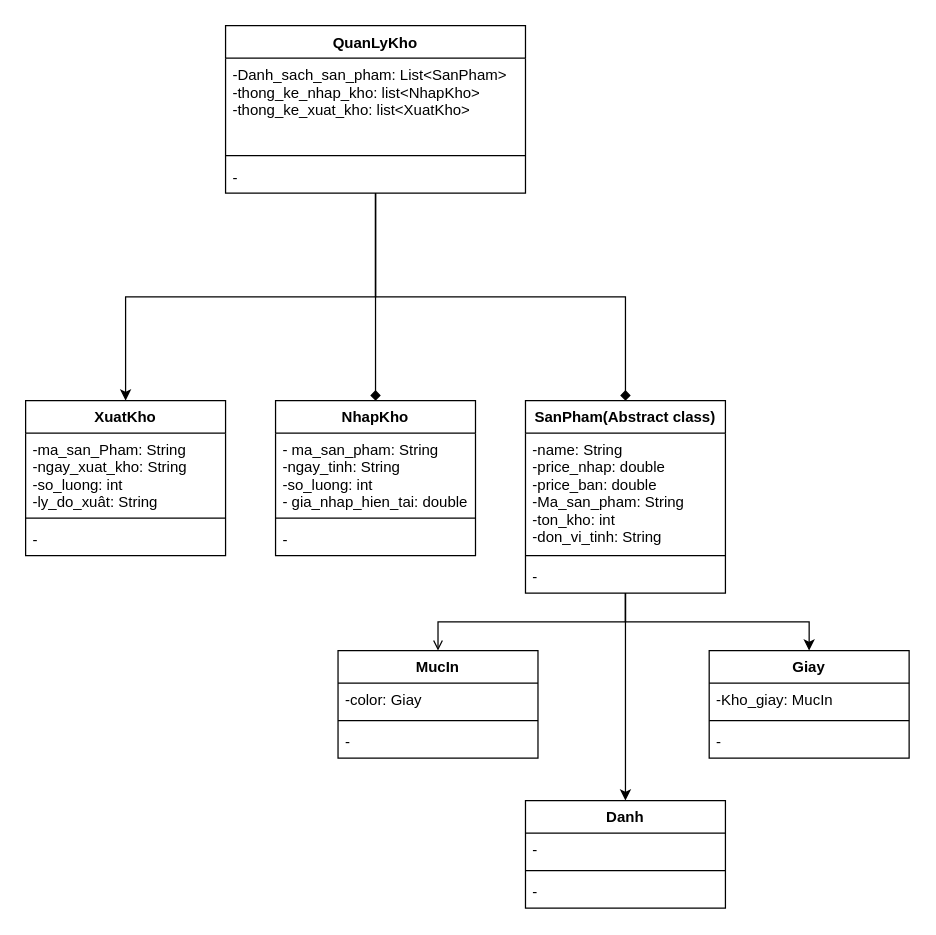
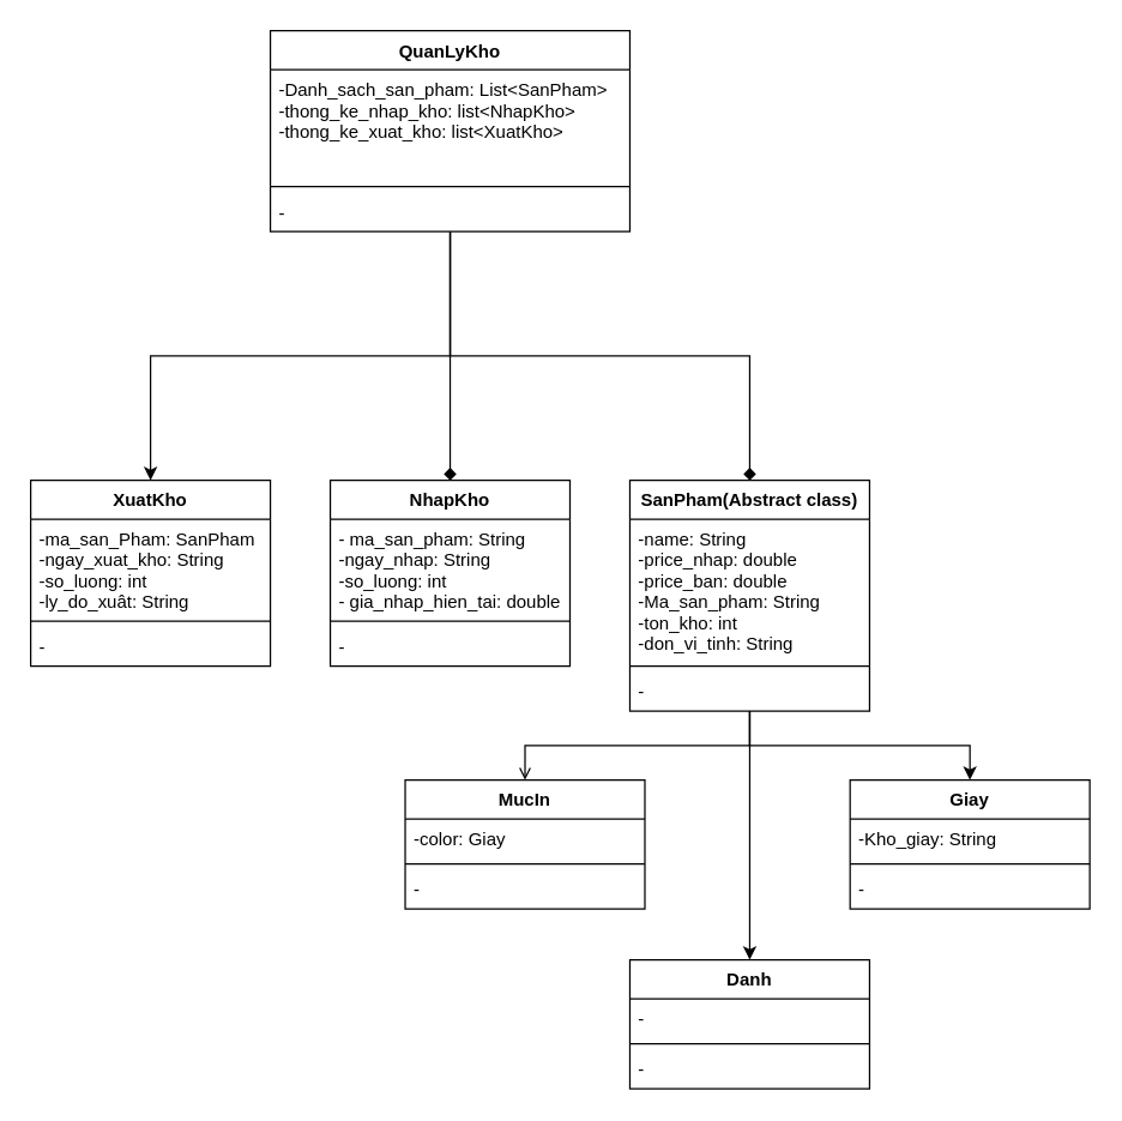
  <mxCell id="0" />
  <mxCell id="1" parent="0" />
  <mxCell id="2" style="edgeStyle=orthogonalEdgeStyle;rounded=0;orthogonalLoop=1;jettySize=auto;html=1;entryX=0.5;entryY=0;entryDx=0;entryDy=0;" parent="1" source="5" target="28" edge="1"><mxGeometry relative="1" as="geometry" /></mxCell>
  <mxCell id="3" style="edgeStyle=orthogonalEdgeStyle;rounded=0;orthogonalLoop=1;jettySize=auto;html=1;entryX=0.5;entryY=0;entryDx=0;entryDy=0;" parent="1" source="5" target="32" edge="1"><mxGeometry relative="1" as="geometry" /></mxCell>
  <mxCell id="4" style="edgeStyle=orthogonalEdgeStyle;rounded=0;orthogonalLoop=1;jettySize=auto;html=1;entryX=0.5;entryY=0;entryDx=0;entryDy=0;endArrow=open;" parent="1" source="5" target="24" edge="1"><mxGeometry relative="1" as="geometry" /></mxCell>
  <mxCell id="5" value="SanPham(Abstract class)" style="swimlane;fontStyle=1;align=center;verticalAlign=top;childLayout=stackLayout;horizontal=1;startSize=26;horizontalStack=0;resizeParent=1;resizeParentMax=0;resizeLast=0;collapsible=1;marginBottom=0;" parent="1" vertex="1"><mxGeometry x="420" y="320" width="160" height="154" as="geometry" /></mxCell>
  <mxCell id="6" value="-name: String&#10;-price_nhap: double&#10;-price_ban: double&#10;-Ma_san_pham: String&#10;-ton_kho: int&#10;-don_vi_tinh: String&#10;" style="text;strokeColor=none;fillColor=none;align=left;verticalAlign=top;spacingLeft=4;spacingRight=4;overflow=hidden;rotatable=0;points=[[0,0.5],[1,0.5]];portConstraint=eastwest;" parent="5" vertex="1"><mxGeometry y="26" width="160" height="94" as="geometry" /></mxCell>
  <mxCell id="7" value="" style="line;strokeWidth=1;fillColor=none;align=left;verticalAlign=middle;spacingTop=-1;spacingLeft=3;spacingRight=3;rotatable=0;labelPosition=right;points=[];portConstraint=eastwest;" parent="5" vertex="1"><mxGeometry y="120" width="160" height="8" as="geometry" /></mxCell>
  <mxCell id="8" value="-" style="text;strokeColor=none;fillColor=none;align=left;verticalAlign=top;spacingLeft=4;spacingRight=4;overflow=hidden;rotatable=0;points=[[0,0.5],[1,0.5]];portConstraint=eastwest;" parent="5" vertex="1"><mxGeometry y="128" width="160" height="26" as="geometry" /></mxCell>
  <mxCell id="9" value="NhapKho" style="swimlane;fontStyle=1;align=center;verticalAlign=top;childLayout=stackLayout;horizontal=1;startSize=26;horizontalStack=0;resizeParent=1;resizeParentMax=0;resizeLast=0;collapsible=1;marginBottom=0;" parent="1" vertex="1"><mxGeometry x="220" y="320" width="160" height="124" as="geometry" /></mxCell>
- <mxCell id="10" value="- ma_san_pham: String&#10;-ngay_tinh: String&#10;-so_luong: int&#10;- gia_nhap_hien_tai: double" style="text;strokeColor=none;fillColor=none;align=left;verticalAlign=top;spacingLeft=4;spacingRight=4;overflow=hidden;rotatable=0;points=[[0,0.5],[1,0.5]];portConstraint=eastwest;" parent="9" vertex="1"><mxGeometry y="26" width="160" height="64" as="geometry" /></mxCell>
+ <mxCell id="10" value="- ma_san_pham: String&#10;-ngay_nhap: String&#10;-so_luong: int&#10;- gia_nhap_hien_tai: double" style="text;strokeColor=none;fillColor=none;align=left;verticalAlign=top;spacingLeft=4;spacingRight=4;overflow=hidden;rotatable=0;points=[[0,0.5],[1,0.5]];portConstraint=eastwest;" parent="9" vertex="1"><mxGeometry y="26" width="160" height="64" as="geometry" /></mxCell>
  <mxCell id="11" value="" style="line;strokeWidth=1;fillColor=none;align=left;verticalAlign=middle;spacingTop=-1;spacingLeft=3;spacingRight=3;rotatable=0;labelPosition=right;points=[];portConstraint=eastwest;" parent="9" vertex="1"><mxGeometry y="90" width="160" height="8" as="geometry" /></mxCell>
  <mxCell id="12" value="-" style="text;strokeColor=none;fillColor=none;align=left;verticalAlign=top;spacingLeft=4;spacingRight=4;overflow=hidden;rotatable=0;points=[[0,0.5],[1,0.5]];portConstraint=eastwest;" parent="9" vertex="1"><mxGeometry y="98" width="160" height="26" as="geometry" /></mxCell>
  <mxCell id="13" value="XuatKho" style="swimlane;fontStyle=1;align=center;verticalAlign=top;childLayout=stackLayout;horizontal=1;startSize=26;horizontalStack=0;resizeParent=1;resizeParentMax=0;resizeLast=0;collapsible=1;marginBottom=0;" parent="1" vertex="1"><mxGeometry x="20" y="320" width="160" height="124" as="geometry" /></mxCell>
- <mxCell id="14" value="-ma_san_Pham: String&#10;-ngay_xuat_kho: String&#10;-so_luong: int&#10;-ly_do_xuât: String" style="text;strokeColor=none;fillColor=none;align=left;verticalAlign=top;spacingLeft=4;spacingRight=4;overflow=hidden;rotatable=0;points=[[0,0.5],[1,0.5]];portConstraint=eastwest;" parent="13" vertex="1"><mxGeometry y="26" width="160" height="64" as="geometry" /></mxCell>
+ <mxCell id="14" value="-ma_san_Pham: SanPham&#10;-ngay_xuat_kho: String&#10;-so_luong: int&#10;-ly_do_xuât: String" style="text;strokeColor=none;fillColor=none;align=left;verticalAlign=top;spacingLeft=4;spacingRight=4;overflow=hidden;rotatable=0;points=[[0,0.5],[1,0.5]];portConstraint=eastwest;" parent="13" vertex="1"><mxGeometry y="26" width="160" height="64" as="geometry" /></mxCell>
  <mxCell id="15" value="" style="line;strokeWidth=1;fillColor=none;align=left;verticalAlign=middle;spacingTop=-1;spacingLeft=3;spacingRight=3;rotatable=0;labelPosition=right;points=[];portConstraint=eastwest;" parent="13" vertex="1"><mxGeometry y="90" width="160" height="8" as="geometry" /></mxCell>
  <mxCell id="16" value="-" style="text;strokeColor=none;fillColor=none;align=left;verticalAlign=top;spacingLeft=4;spacingRight=4;overflow=hidden;rotatable=0;points=[[0,0.5],[1,0.5]];portConstraint=eastwest;" parent="13" vertex="1"><mxGeometry y="98" width="160" height="26" as="geometry" /></mxCell>
  <mxCell id="17" style="edgeStyle=orthogonalEdgeStyle;rounded=0;orthogonalLoop=1;jettySize=auto;html=1;entryX=0.5;entryY=0;entryDx=0;entryDy=0;endArrow=diamond;" parent="1" source="20" target="5" edge="1"><mxGeometry relative="1" as="geometry" /></mxCell>
  <mxCell id="18" style="edgeStyle=orthogonalEdgeStyle;rounded=0;orthogonalLoop=1;jettySize=auto;html=1;entryX=0.5;entryY=0;entryDx=0;entryDy=0;endArrow=diamond;" parent="1" source="20" target="9" edge="1"><mxGeometry relative="1" as="geometry" /></mxCell>
  <mxCell id="19" style="edgeStyle=orthogonalEdgeStyle;rounded=0;orthogonalLoop=1;jettySize=auto;html=1;" parent="1" source="20" target="13" edge="1"><mxGeometry relative="1" as="geometry" /></mxCell>
  <mxCell id="20" value="QuanLyKho" style="swimlane;fontStyle=1;align=center;verticalAlign=top;childLayout=stackLayout;horizontal=1;startSize=26;horizontalStack=0;resizeParent=1;resizeParentMax=0;resizeLast=0;collapsible=1;marginBottom=0;" parent="1" vertex="1"><mxGeometry x="180" y="20" width="240" height="134" as="geometry" /></mxCell>
  <mxCell id="21" value="-Danh_sach_san_pham: List&lt;SanPham&gt;&#10;-thong_ke_nhap_kho: list&lt;NhapKho&gt;&#10;-thong_ke_xuat_kho: list&lt;XuatKho&gt;" style="text;strokeColor=none;fillColor=none;align=left;verticalAlign=top;spacingLeft=4;spacingRight=4;overflow=hidden;rotatable=0;points=[[0,0.5],[1,0.5]];portConstraint=eastwest;" parent="20" vertex="1"><mxGeometry y="26" width="240" height="74" as="geometry" /></mxCell>
  <mxCell id="22" value="" style="line;strokeWidth=1;fillColor=none;align=left;verticalAlign=middle;spacingTop=-1;spacingLeft=3;spacingRight=3;rotatable=0;labelPosition=right;points=[];portConstraint=eastwest;" parent="20" vertex="1"><mxGeometry y="100" width="240" height="8" as="geometry" /></mxCell>
  <mxCell id="23" value="-" style="text;strokeColor=none;fillColor=none;align=left;verticalAlign=top;spacingLeft=4;spacingRight=4;overflow=hidden;rotatable=0;points=[[0,0.5],[1,0.5]];portConstraint=eastwest;" parent="20" vertex="1"><mxGeometry y="108" width="240" height="26" as="geometry" /></mxCell>
  <mxCell id="24" value="MucIn" style="swimlane;fontStyle=1;align=center;verticalAlign=top;childLayout=stackLayout;horizontal=1;startSize=26;horizontalStack=0;resizeParent=1;resizeParentMax=0;resizeLast=0;collapsible=1;marginBottom=0;" parent="1" vertex="1"><mxGeometry x="270" y="520" width="160" height="86" as="geometry" /></mxCell>
  <mxCell id="25" value="-color: Giay" style="text;strokeColor=none;fillColor=none;align=left;verticalAlign=top;spacingLeft=4;spacingRight=4;overflow=hidden;rotatable=0;points=[[0,0.5],[1,0.5]];portConstraint=eastwest;" parent="24" vertex="1"><mxGeometry y="26" width="160" height="26" as="geometry" /></mxCell>
  <mxCell id="26" value="" style="line;strokeWidth=1;fillColor=none;align=left;verticalAlign=middle;spacingTop=-1;spacingLeft=3;spacingRight=3;rotatable=0;labelPosition=right;points=[];portConstraint=eastwest;" parent="24" vertex="1"><mxGeometry y="52" width="160" height="8" as="geometry" /></mxCell>
  <mxCell id="27" value="-" style="text;strokeColor=none;fillColor=none;align=left;verticalAlign=top;spacingLeft=4;spacingRight=4;overflow=hidden;rotatable=0;points=[[0,0.5],[1,0.5]];portConstraint=eastwest;" parent="24" vertex="1"><mxGeometry y="60" width="160" height="26" as="geometry" /></mxCell>
  <mxCell id="28" value="Giay" style="swimlane;fontStyle=1;align=center;verticalAlign=top;childLayout=stackLayout;horizontal=1;startSize=26;horizontalStack=0;resizeParent=1;resizeParentMax=0;resizeLast=0;collapsible=1;marginBottom=0;" parent="1" vertex="1"><mxGeometry x="567" y="520" width="160" height="86" as="geometry" /></mxCell>
- <mxCell id="29" value="-Kho_giay: MucIn" style="text;strokeColor=none;fillColor=none;align=left;verticalAlign=top;spacingLeft=4;spacingRight=4;overflow=hidden;rotatable=0;points=[[0,0.5],[1,0.5]];portConstraint=eastwest;" parent="28" vertex="1"><mxGeometry y="26" width="160" height="26" as="geometry" /></mxCell>
+ <mxCell id="29" value="-Kho_giay: String" style="text;strokeColor=none;fillColor=none;align=left;verticalAlign=top;spacingLeft=4;spacingRight=4;overflow=hidden;rotatable=0;points=[[0,0.5],[1,0.5]];portConstraint=eastwest;" parent="28" vertex="1"><mxGeometry y="26" width="160" height="26" as="geometry" /></mxCell>
  <mxCell id="30" value="" style="line;strokeWidth=1;fillColor=none;align=left;verticalAlign=middle;spacingTop=-1;spacingLeft=3;spacingRight=3;rotatable=0;labelPosition=right;points=[];portConstraint=eastwest;" parent="28" vertex="1"><mxGeometry y="52" width="160" height="8" as="geometry" /></mxCell>
  <mxCell id="31" value="-" style="text;strokeColor=none;fillColor=none;align=left;verticalAlign=top;spacingLeft=4;spacingRight=4;overflow=hidden;rotatable=0;points=[[0,0.5],[1,0.5]];portConstraint=eastwest;" parent="28" vertex="1"><mxGeometry y="60" width="160" height="26" as="geometry" /></mxCell>
  <mxCell id="32" value="Danh" style="swimlane;fontStyle=1;align=center;verticalAlign=top;childLayout=stackLayout;horizontal=1;startSize=26;horizontalStack=0;resizeParent=1;resizeParentMax=0;resizeLast=0;collapsible=1;marginBottom=0;" parent="1" vertex="1"><mxGeometry x="420" y="640" width="160" height="86" as="geometry" /></mxCell>
  <mxCell id="33" value="-" style="text;strokeColor=none;fillColor=none;align=left;verticalAlign=top;spacingLeft=4;spacingRight=4;overflow=hidden;rotatable=0;points=[[0,0.5],[1,0.5]];portConstraint=eastwest;" parent="32" vertex="1"><mxGeometry y="26" width="160" height="26" as="geometry" /></mxCell>
  <mxCell id="34" value="" style="line;strokeWidth=1;fillColor=none;align=left;verticalAlign=middle;spacingTop=-1;spacingLeft=3;spacingRight=3;rotatable=0;labelPosition=right;points=[];portConstraint=eastwest;" parent="32" vertex="1"><mxGeometry y="52" width="160" height="8" as="geometry" /></mxCell>
  <mxCell id="35" value="-" style="text;strokeColor=none;fillColor=none;align=left;verticalAlign=top;spacingLeft=4;spacingRight=4;overflow=hidden;rotatable=0;points=[[0,0.5],[1,0.5]];portConstraint=eastwest;" parent="32" vertex="1"><mxGeometry y="60" width="160" height="26" as="geometry" /></mxCell>
